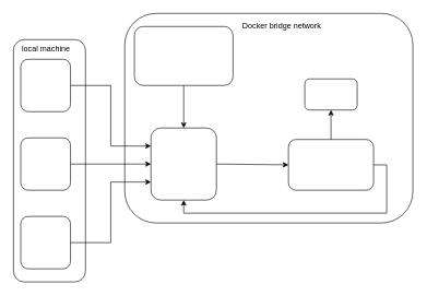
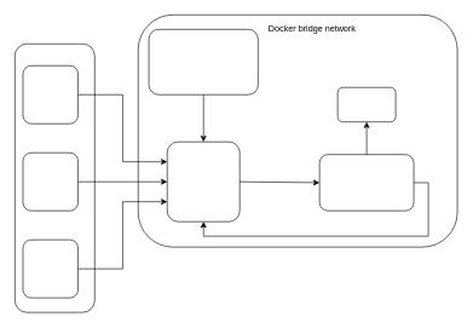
  <mxCell id="0" />
  <mxCell id="1" parent="0" />
  <mxCell id="2" value="" style="rounded=1;whiteSpace=wrap;html=1;" vertex="1" parent="1"><mxGeometry x="20" y="60" width="110" height="370" as="geometry" /></mxCell>
  <mxCell id="3" value="" style="rounded=1;whiteSpace=wrap;html=1;" vertex="1" parent="1"><mxGeometry x="190" y="20" width="440" height="320" as="geometry" /></mxCell>
  <mxCell id="4" style="edgeStyle=orthogonalEdgeStyle;rounded=0;orthogonalLoop=1;jettySize=auto;html=1;exitX=1;exitY=0.5;exitDx=0;exitDy=0;entryX=0.5;entryY=1;entryDx=0;entryDy=0;" edge="1" parent="1" source="5" target="6"><mxGeometry relative="1" as="geometry"><Array as="points"><mxPoint x="590" y="251" /><mxPoint x="590" y="325" /><mxPoint x="280" y="325" /></Array></mxGeometry></mxCell>
  <mxCell id="5" value="" style="rounded=1;whiteSpace=wrap;html=1;" vertex="1" parent="1"><mxGeometry x="440" y="212.5" width="130" height="77.5" as="geometry" /></mxCell>
  <mxCell id="6" value="" style="rounded=1;whiteSpace=wrap;html=1;" vertex="1" parent="1"><mxGeometry x="230" y="195" width="100" height="110" as="geometry" /></mxCell>
  <mxCell id="7" style="edgeStyle=orthogonalEdgeStyle;rounded=0;orthogonalLoop=1;jettySize=auto;html=1;exitX=0.5;exitY=1;exitDx=0;exitDy=0;entryX=0.5;entryY=0;entryDx=0;entryDy=0;" edge="1" parent="1" source="8" target="6"><mxGeometry relative="1" as="geometry" /></mxCell>
  <mxCell id="8" value="" style="rounded=1;whiteSpace=wrap;html=1;" vertex="1" parent="1"><mxGeometry x="204.73" y="40" width="150.54" height="90" as="geometry" /></mxCell>
  <mxCell id="9" value="" style="shape=image;verticalLabelPosition=bottom;labelBackgroundColor=default;verticalAlign=top;aspect=fixed;imageAspect=0;image=https://upload.wikimedia.org/wikipedia/commons/thumb/0/0a/Apache_kafka-icon.svg/1200px-Apache_kafka-icon.svg.png;" vertex="1" parent="1"><mxGeometry x="234.73" y="205" width="90" height="90" as="geometry" /></mxCell>
  <mxCell id="10" value="" style="shape=image;verticalLabelPosition=bottom;labelBackgroundColor=default;verticalAlign=top;aspect=fixed;imageAspect=0;image=https://www.svgrepo.com/show/349342/docker.svg;" vertex="1" parent="1"><mxGeometry x="540" y="267.5" width="20" height="20" as="geometry" /></mxCell>
  <mxCell id="11" value="" style="shape=image;verticalLabelPosition=bottom;labelBackgroundColor=default;verticalAlign=top;aspect=fixed;imageAspect=0;image=https://upload.wikimedia.org/wikipedia/commons/7/77/Apache_ZooKeeper_logo.svg;" vertex="1" parent="1"><mxGeometry x="215.27" y="50" width="129.46" height="70" as="geometry" /></mxCell>
  <mxCell id="12" value="" style="shape=image;verticalLabelPosition=bottom;labelBackgroundColor=default;verticalAlign=top;aspect=fixed;imageAspect=0;image=https://blog.dsacademy.com.br/wp-content/uploads/2023/06/Apache-Spark-logo.png;" vertex="1" parent="1"><mxGeometry x="450" y="217.5" width="96.31" height="50" as="geometry" /></mxCell>
  <mxCell id="13" value="" style="shape=image;verticalLabelPosition=bottom;labelBackgroundColor=default;verticalAlign=top;aspect=fixed;imageAspect=0;image=https://www.svgrepo.com/show/349342/docker.svg;" vertex="1" parent="1"><mxGeometry x="304.73" y="280" width="20" height="20" as="geometry" /></mxCell>
  <mxCell id="14" value="" style="shape=image;verticalLabelPosition=bottom;labelBackgroundColor=default;verticalAlign=top;aspect=fixed;imageAspect=0;image=https://www.svgrepo.com/show/349342/docker.svg;" vertex="1" parent="1"><mxGeometry x="324.73" y="110" width="20" height="20" as="geometry" /></mxCell>
  <mxCell id="15" style="edgeStyle=orthogonalEdgeStyle;rounded=0;orthogonalLoop=1;jettySize=auto;html=1;entryX=0;entryY=0.5;entryDx=0;entryDy=0;" edge="1" parent="1" source="19" target="6"><mxGeometry relative="1" as="geometry" /></mxCell>
  <mxCell id="16" value="" style="endArrow=classic;html=1;rounded=0;entryX=0;entryY=0.5;entryDx=0;entryDy=0;exitX=1;exitY=0.5;exitDx=0;exitDy=0;" edge="1" parent="1" source="6" target="5"><mxGeometry width="50" height="50" relative="1" as="geometry"><mxPoint x="380" y="200" as="sourcePoint" /><mxPoint x="490" y="170" as="targetPoint" /></mxGeometry></mxCell>
  <mxCell id="17" style="edgeStyle=orthogonalEdgeStyle;rounded=0;orthogonalLoop=1;jettySize=auto;html=1;exitX=1;exitY=0.5;exitDx=0;exitDy=0;entryX=0;entryY=0.75;entryDx=0;entryDy=0;" edge="1" parent="1" source="18" target="6"><mxGeometry relative="1" as="geometry" /></mxCell>
  <mxCell id="18" value="" style="rounded=1;whiteSpace=wrap;html=1;" vertex="1" parent="1"><mxGeometry x="31.099" y="330" width="75.996" height="80" as="geometry" /></mxCell>
  <mxCell id="19" value="" style="rounded=1;whiteSpace=wrap;html=1;" vertex="1" parent="1"><mxGeometry x="31.099" y="210" width="75.996" height="80" as="geometry" /></mxCell>
  <mxCell id="20" style="edgeStyle=orthogonalEdgeStyle;rounded=0;orthogonalLoop=1;jettySize=auto;html=1;exitX=1;exitY=0.5;exitDx=0;exitDy=0;entryX=0;entryY=0.25;entryDx=0;entryDy=0;" edge="1" parent="1" source="21" target="6"><mxGeometry relative="1" as="geometry"><mxPoint x="190" y="200" as="targetPoint" /></mxGeometry></mxCell>
  <mxCell id="21" value="" style="rounded=1;whiteSpace=wrap;html=1;" vertex="1" parent="1"><mxGeometry x="31.099" y="90" width="75.996" height="80" as="geometry" /></mxCell>
  <mxCell id="22" value="" style="shape=image;verticalLabelPosition=bottom;labelBackgroundColor=default;verticalAlign=top;aspect=fixed;imageAspect=0;image=https://quantumzeitgeist.com/wp-content/uploads/pythoned.png;" vertex="1" parent="1"><mxGeometry x="39.1" y="340" width="60" height="60" as="geometry" /></mxCell>
  <mxCell id="23" value="" style="shape=image;verticalLabelPosition=bottom;labelBackgroundColor=default;verticalAlign=top;aspect=fixed;imageAspect=0;image=https://quantumzeitgeist.com/wp-content/uploads/pythoned.png;" vertex="1" parent="1"><mxGeometry x="39.1" y="220" width="60" height="60" as="geometry" /></mxCell>
  <mxCell id="24" value="" style="shape=image;verticalLabelPosition=bottom;labelBackgroundColor=default;verticalAlign=top;aspect=fixed;imageAspect=0;image=https://quantumzeitgeist.com/wp-content/uploads/pythoned.png;" vertex="1" parent="1"><mxGeometry x="39.1" y="100" width="60" height="60" as="geometry" /></mxCell>
  <mxCell id="25" value="Docker bridge network" style="text;html=1;align=center;verticalAlign=middle;whiteSpace=wrap;rounded=0;" vertex="1" parent="1"><mxGeometry x="365" y="30" width="130" height="20" as="geometry" /></mxCell>
- <mxCell id="26" value="local machine" style="text;html=1;align=center;verticalAlign=middle;whiteSpace=wrap;rounded=0;" vertex="1" parent="1"><mxGeometry x="30" y="60" width="80" height="30" as="geometry" /></mxCell>
  <mxCell id="27" value="" style="group" vertex="1" connectable="0" parent="1"><mxGeometry x="465" y="120" width="80" height="47.5" as="geometry" /></mxCell>
  <mxCell id="28" value="" style="rounded=1;whiteSpace=wrap;html=1;" vertex="1" parent="27"><mxGeometry width="80" height="47.5" as="geometry" /></mxCell>
  <mxCell id="29" value="" style="shape=image;verticalLabelPosition=bottom;labelBackgroundColor=default;verticalAlign=top;aspect=fixed;imageAspect=0;image=https://www.svgrepo.com/show/349342/docker.svg;" vertex="1" parent="27"><mxGeometry x="61.538" y="34.833" width="12.308" height="12.308" as="geometry" /></mxCell>
  <mxCell id="30" value="" style="shape=image;verticalLabelPosition=bottom;labelBackgroundColor=default;verticalAlign=top;aspect=fixed;imageAspect=0;image=https://blog.dsacademy.com.br/wp-content/uploads/2023/06/Apache-Spark-logo.png;" vertex="1" parent="27"><mxGeometry x="6.154" y="3.167" width="59.268" height="30.769" as="geometry" /></mxCell>
  <mxCell id="31" style="rounded=0;orthogonalLoop=1;jettySize=auto;html=1;exitX=0.5;exitY=0;exitDx=0;exitDy=0;entryX=0.5;entryY=1;entryDx=0;entryDy=0;" edge="1" parent="1" source="5" target="28"><mxGeometry relative="1" as="geometry" /></mxCell>
